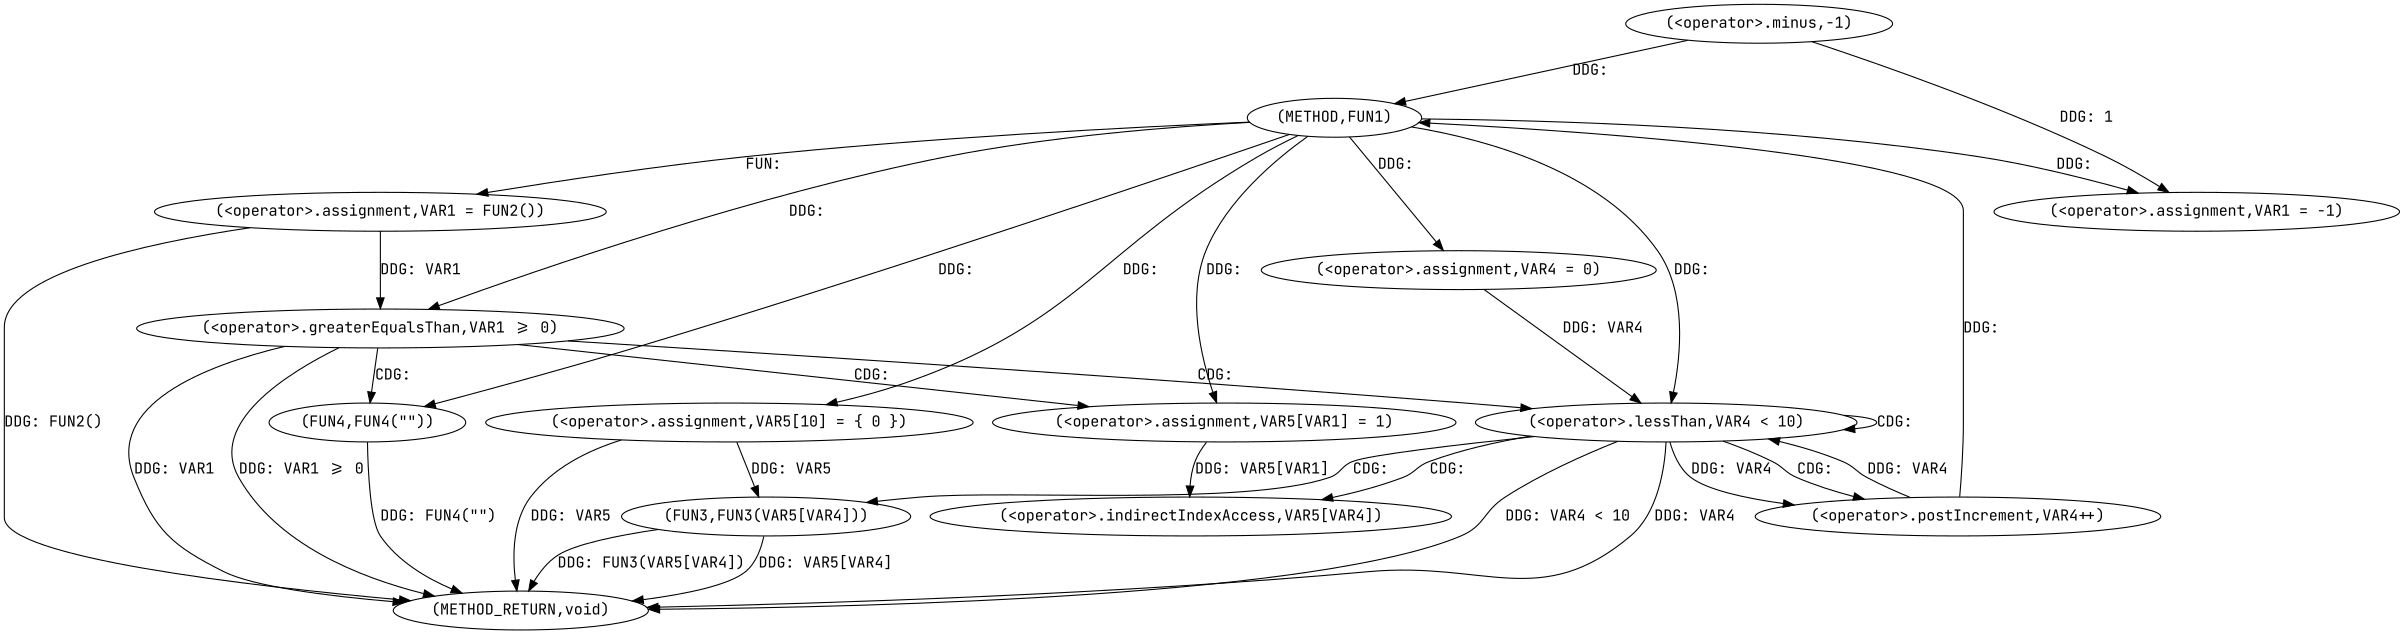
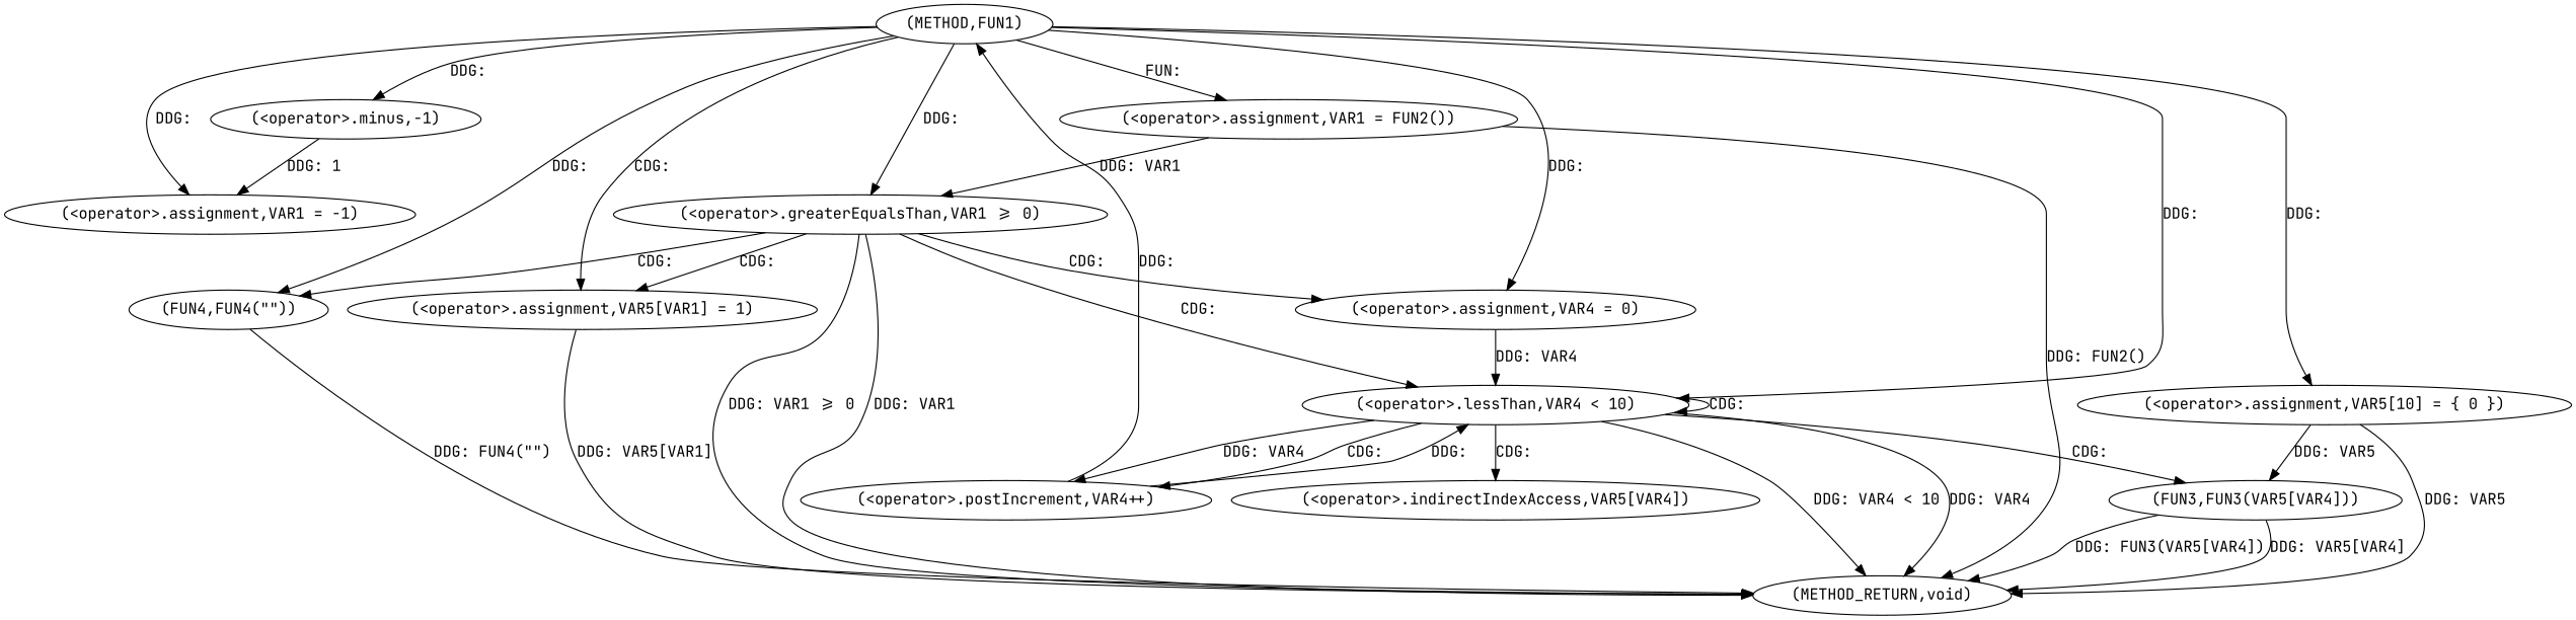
  digraph {
    fontname="JetBrains Mono"
    node [fontname="JetBrains Mono"]
    edge [fontname="JetBrains Mono"]
    n1 [label="(METHOD,FUN1)"]
    n2 [label="(<operator>.assignment,VAR1 = -1)"]
    n3 [label="(<operator>.minus,-1)"]
    n4 [label="(<operator>.assignment,VAR1 = FUN2())"]
    n5 [label="(<operator>.assignment,VAR5[10] = { 0 })"]
    n6 [label="(<operator>.greaterEqualsThan,VAR1 >= 0)"]
    n7 [label="(<operator>.assignment,VAR5[VAR1] = 1)"]
    n8 [label="(<operator>.assignment,VAR4 = 0)"]
    n9 [label="(<operator>.lessThan,VAR4 < 10)"]
    n10 [label="(FUN4,FUN4(\"\"))"]
    n11 [label="(METHOD_RETURN,void)"]
    n12 [label="(FUN3,FUN3(VAR5[VAR4]))"]
    n13 [label="(<operator>.postIncrement,VAR4++)"]
    n14 [label="(<operator>.indirectIndexAccess,VAR5[VAR4])"]
    n1 -> n2 [label="DDG: "]
-   n3 -> n1 [label="DDG: "]
+   n1 -> n3 [label="DDG: "]
    n1 -> n4 [label="FUN: "]
    n1 -> n5 [label="DDG: "]
    n1 -> n6 [label="DDG: "]
-   n1 -> n7 [label="DDG: "]
+   n1 -> n7 [label="CDG: "]
    n1 -> n8 [label="DDG: "]
    n1 -> n9 [label="DDG: "]
    n1 -> n10 [label="DDG: "]
    n3 -> n2 [label="DDG: 1"]
    n4 -> n6 [label="DDG: VAR1"]
    n4 -> n11 [label="DDG: FUN2()"]
    n5 -> n11 [label="DDG: VAR5"]
    n5 -> n12 [label="DDG: VAR5"]
    n6 -> n7 [label="CDG: "]
+   n6 -> n8 [label="CDG: "]
    n6 -> n9 [label="CDG: "]
    n6 -> n10 [label="CDG: "]
    n6 -> n11 [label="DDG: VAR1"]
    n6 -> n11 [label="DDG: VAR1 >= 0"]
-   n7 -> n14 [label="DDG: VAR5[VAR1]"]
+   n7 -> n11 [label="DDG: VAR5[VAR1]"]
    n8 -> n9 [label="DDG: VAR4"]
    n9 -> n9 [label="CDG: "]
    n9 -> n11 [label="DDG: VAR4 < 10"]
    n9 -> n11 [label="DDG: VAR4"]
    n9 -> n12 [label="CDG: "]
    n9 -> n13 [label="DDG: VAR4"]
    n9 -> n13 [label="CDG: "]
    n9 -> n14 [label="CDG: "]
    n10 -> n11 [label="DDG: FUN4(\"\")"]
    n12 -> n11 [label="DDG: FUN3(VAR5[VAR4])"]
    n12 -> n11 [label="DDG: VAR5[VAR4]"]
    n13 -> n1 [label="DDG: "]
-   n13 -> n9 [label="DDG: VAR4"]
+   n13 -> n9 [label="DDG: "]
  }
